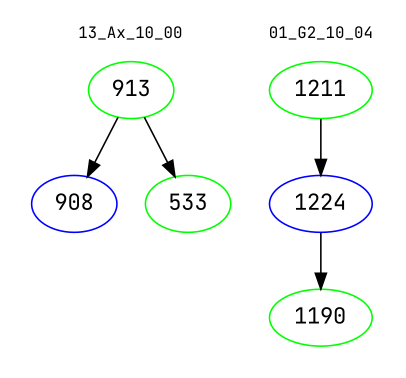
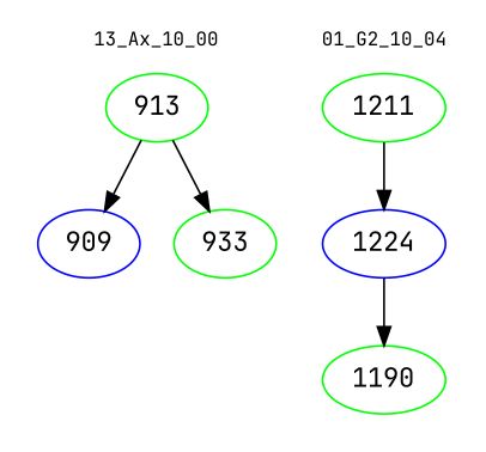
  digraph {
    fontname="JetBrains Mono"
    node [color=green fontname="JetBrains Mono"]
    edge [color=black fontname="JetBrains Mono"]
    n1 [label=913]
-   n2 [color=blue label=908]
-   n3 [label=533]
+   n2 [color=blue label=909]
+   n3 [label=933]
    n4 [label=1211]
    n5 [label=1190]
    n6 [color=blue label=1224]
    subgraph cluster_1 {
      color=white
      fontsize=10
      label="13_Ax_10_00"
      n1
      n2
      n3
    }
    subgraph cluster_2 {
      color=white
      fontsize=10
      label="01_G2_10_04"
      n4
      n5
      n6
    }
    n1 -> n2
    n1 -> n3
    n4 -> n6
    n6 -> n5
  }
